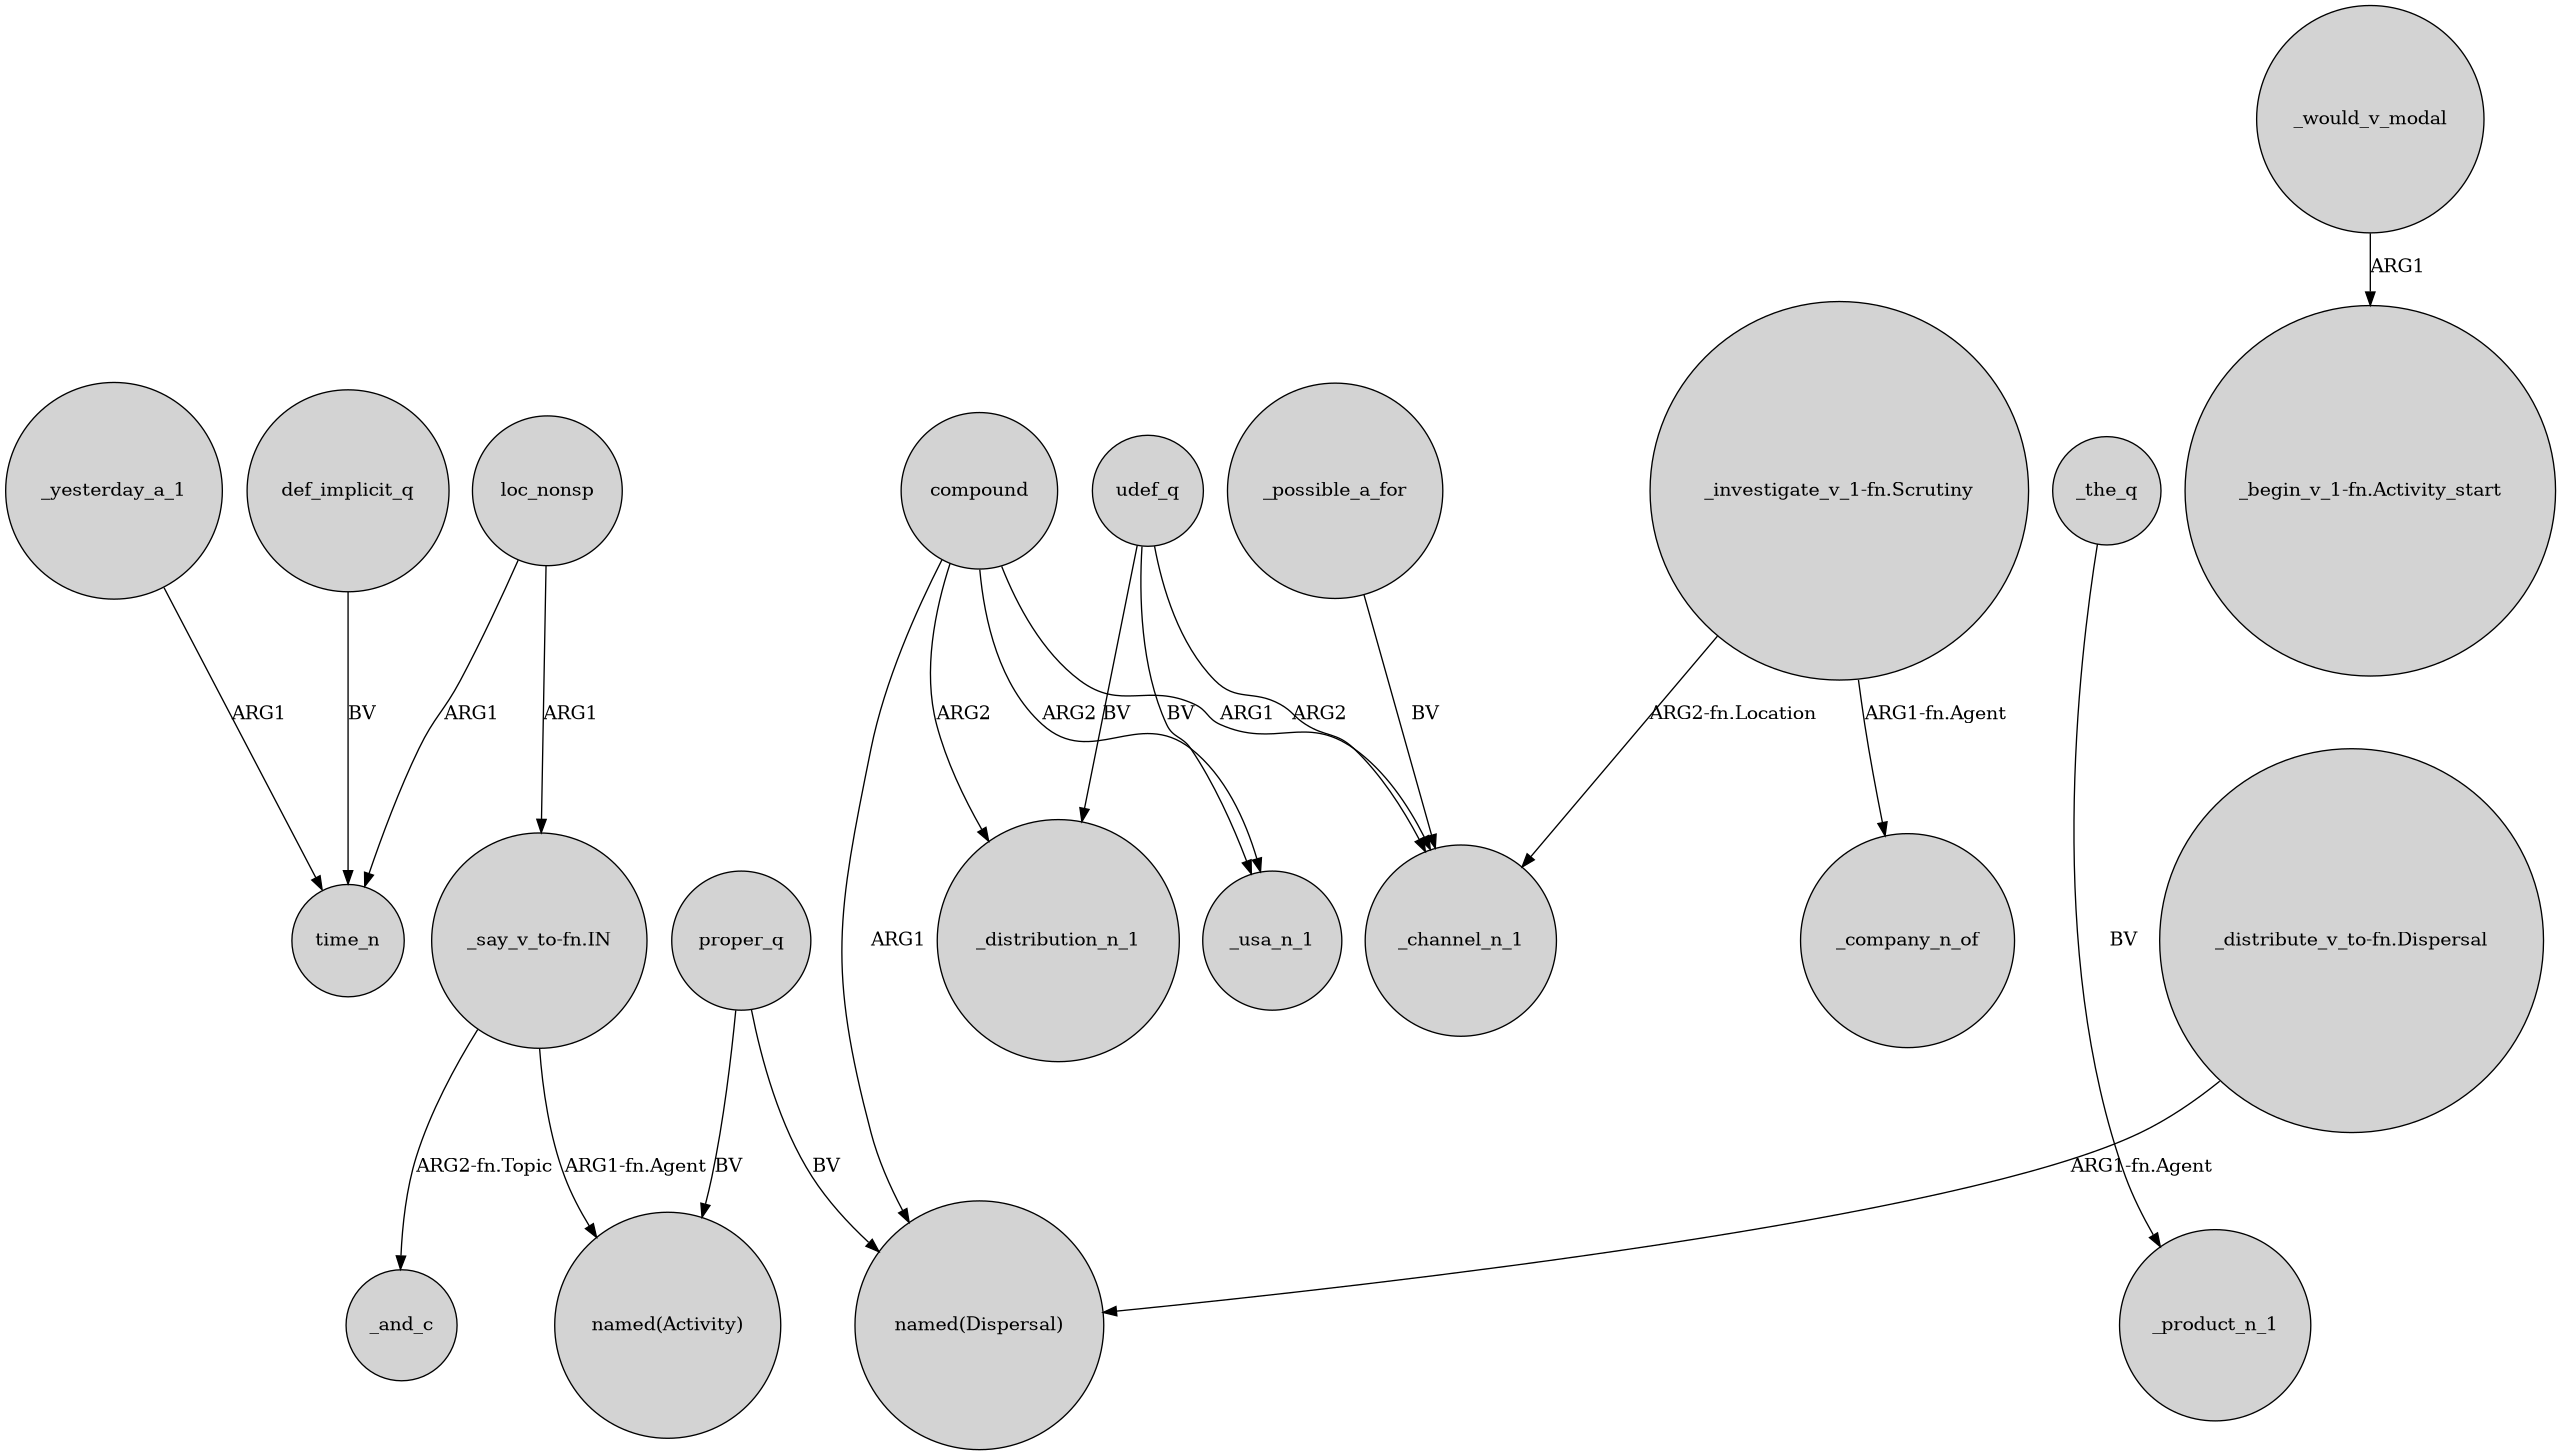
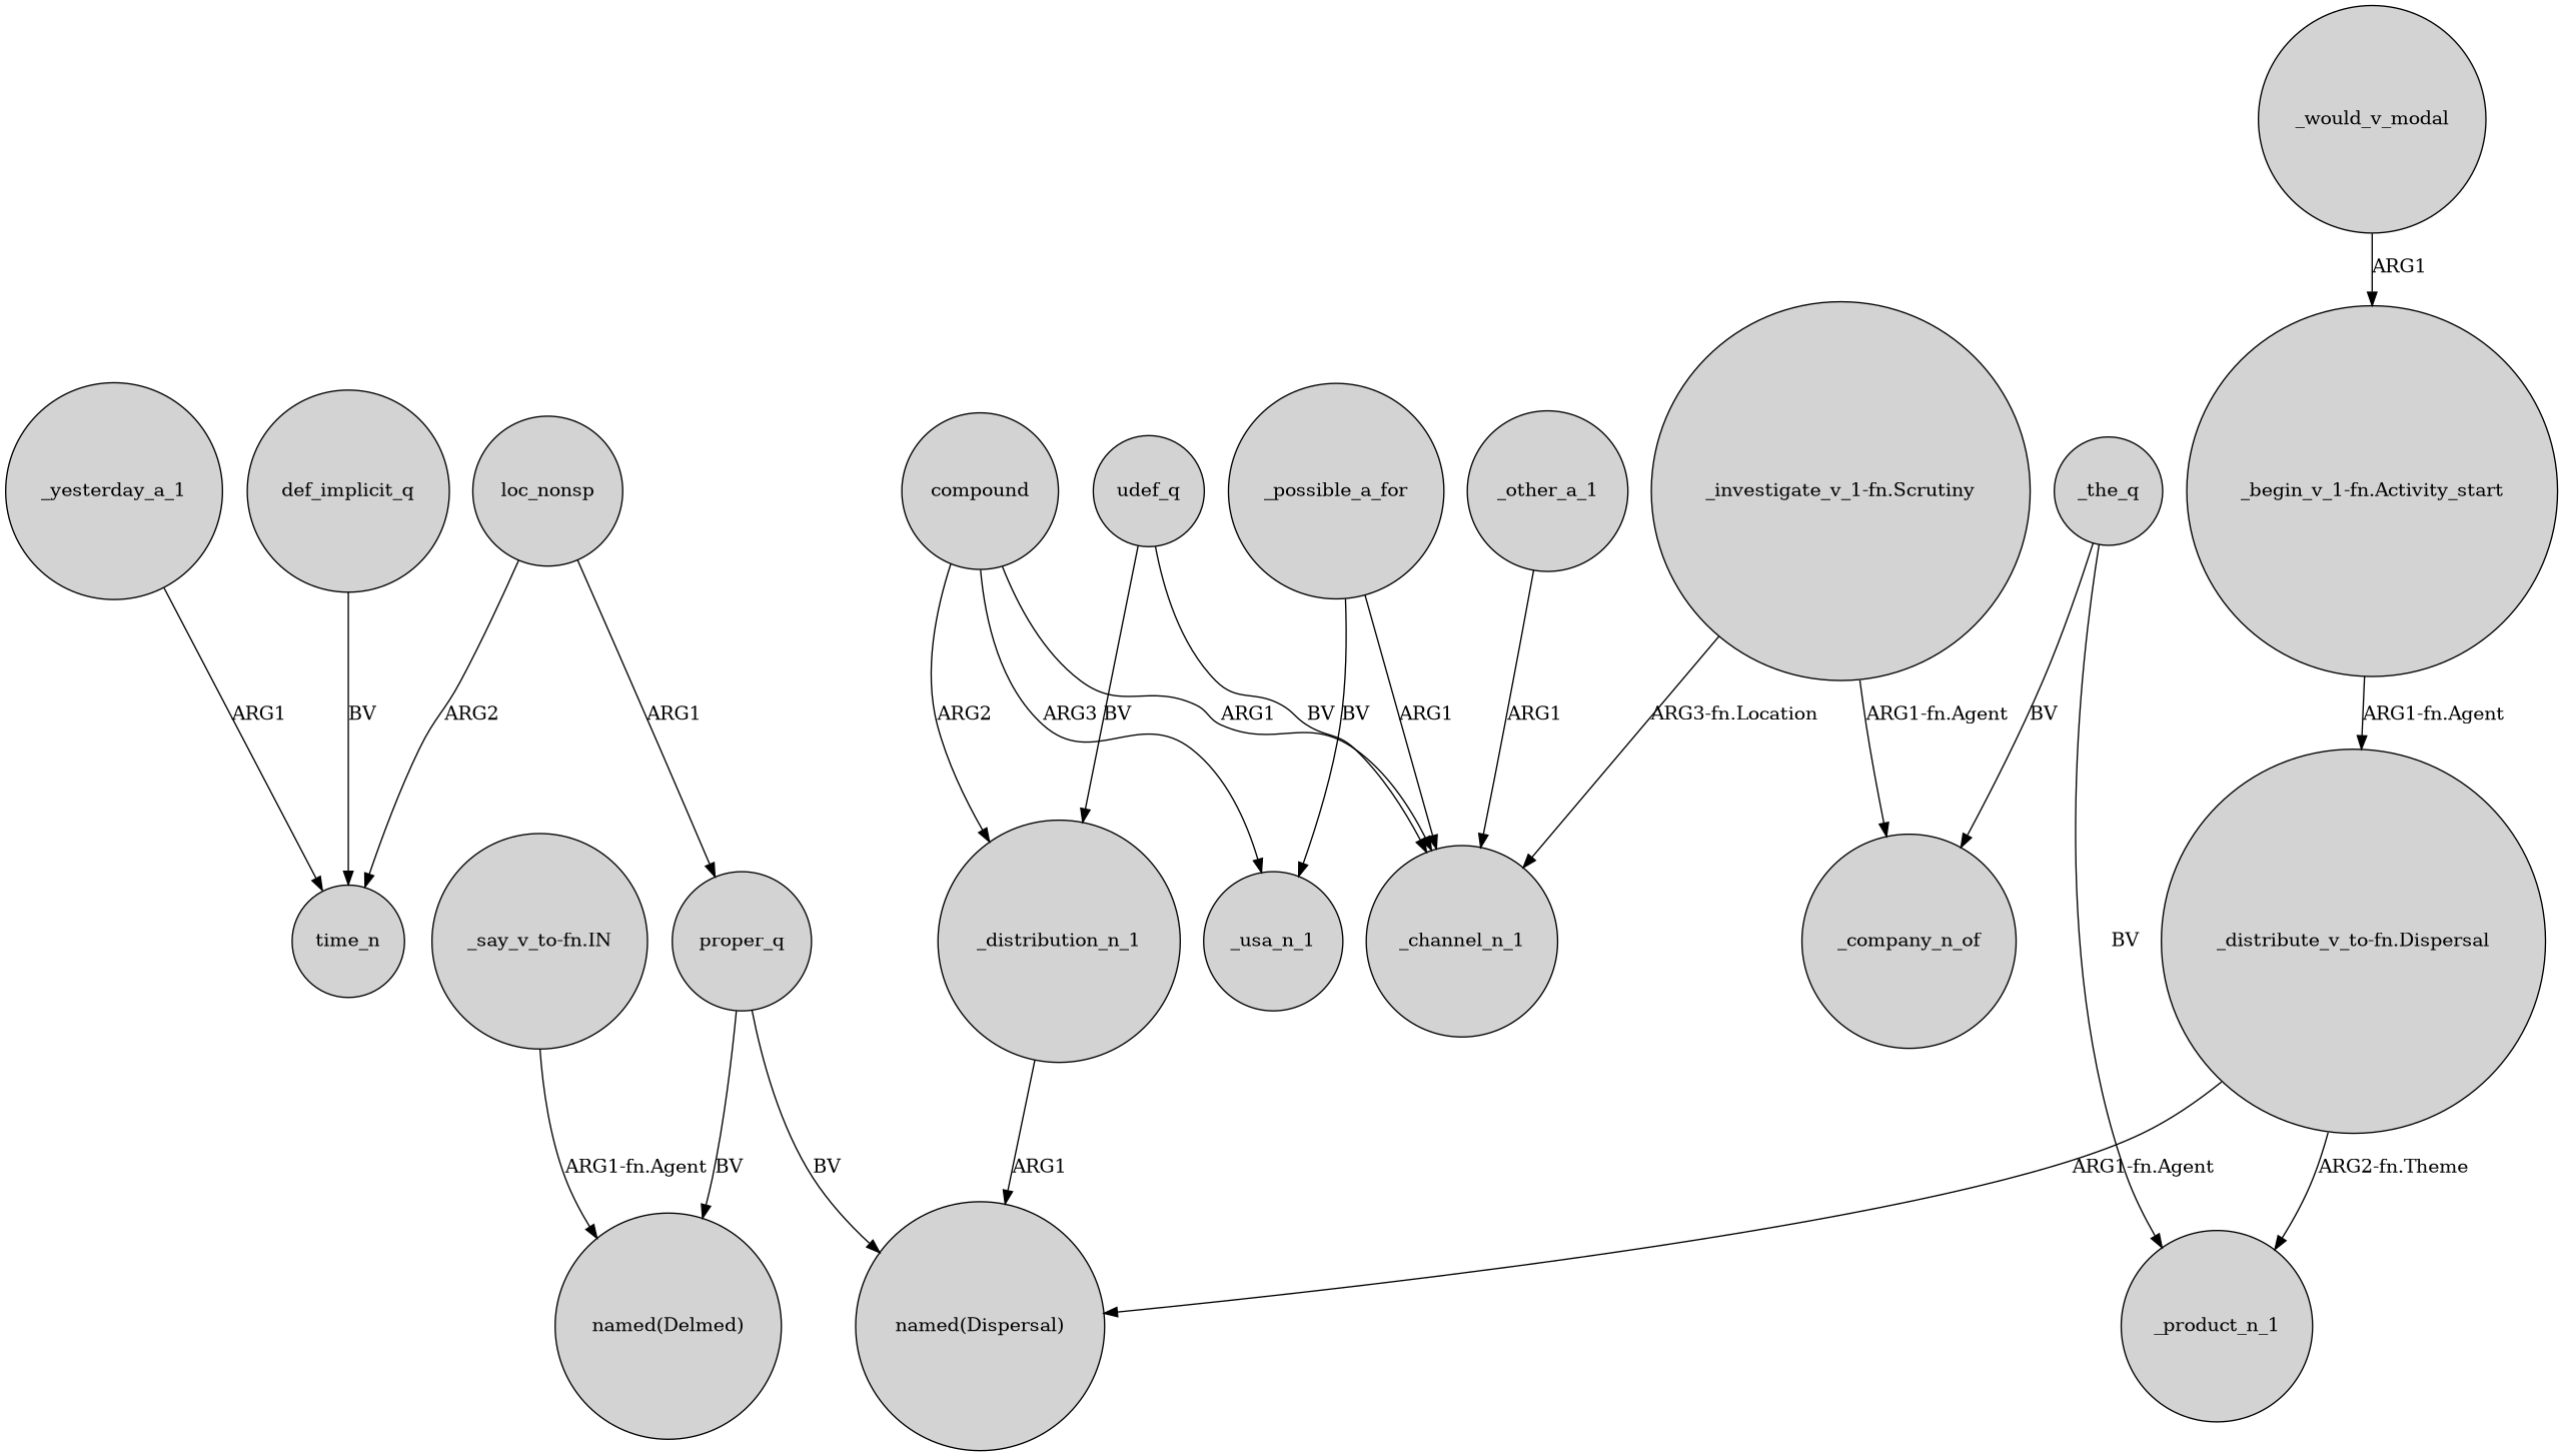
  digraph {
    node [shape=circle style=filled]
    _yesterday_a_1
    time_n
    compound
    _distribution_n_1
    _channel_n_1
    _usa_n_1
    n7 [label="named(Dispersal)"]
    "_begin_v_1-fn.Activity_start"
    "_distribute_v_to-fn.Dispersal"
    _product_n_1
    "_say_v_to-fn.IN"
-   "named(Delmed)" [label="named(Activity)"]
-   _and_c
+   "named(Delmed)"
    _possible_a_for
    udef_q
+   _other_a_1
    loc_nonsp
    _the_q
    _company_n_of
    proper_q
    "_investigate_v_1-fn.Scrutiny"
    _would_v_modal
    def_implicit_q
    _yesterday_a_1 -> time_n [label=ARG1]
    compound -> _distribution_n_1 [label=ARG2]
    compound -> _channel_n_1 [label=ARG1]
-   compound -> _usa_n_1 [label=ARG2]
-   compound -> n7 [label=ARG1]
+   compound -> _usa_n_1 [label=ARG3]
+   _distribution_n_1 -> n7 [label=ARG1]
+   "_begin_v_1-fn.Activity_start" -> "_distribute_v_to-fn.Dispersal" [label="ARG1-fn.Agent"]
    "_distribute_v_to-fn.Dispersal" -> n7 [label="ARG1-fn.Agent"]
+   "_distribute_v_to-fn.Dispersal" -> _product_n_1 [label="ARG2-fn.Theme"]
    "_say_v_to-fn.IN" -> "named(Delmed)" [label="ARG1-fn.Agent"]
-   "_say_v_to-fn.IN" -> _and_c [label="ARG2-fn.Topic"]
-   _possible_a_for -> _channel_n_1 [label=BV]
+   _possible_a_for -> _channel_n_1 [label=ARG1]
    udef_q -> _distribution_n_1 [label=BV]
-   udef_q -> _channel_n_1 [label=ARG2]
-   udef_q -> _usa_n_1 [label=BV]
-   loc_nonsp -> time_n [label=ARG1]
-   loc_nonsp -> "_say_v_to-fn.IN" [label=ARG1]
+   udef_q -> _channel_n_1 [label=BV]
+   _possible_a_for -> _usa_n_1 [label=BV]
+   _other_a_1 -> _channel_n_1 [label=ARG1]
+   loc_nonsp -> time_n [label=ARG2]
+   loc_nonsp -> proper_q [label=ARG1]
    _the_q -> _product_n_1 [label=BV]
+   _the_q -> _company_n_of [label=BV]
    proper_q -> n7 [label=BV]
    proper_q -> "named(Delmed)" [label=BV]
-   "_investigate_v_1-fn.Scrutiny" -> _channel_n_1 [label="ARG2-fn.Location"]
+   "_investigate_v_1-fn.Scrutiny" -> _channel_n_1 [label="ARG3-fn.Location"]
    "_investigate_v_1-fn.Scrutiny" -> _company_n_of [label="ARG1-fn.Agent"]
    _would_v_modal -> "_begin_v_1-fn.Activity_start" [label=ARG1]
    def_implicit_q -> time_n [label=BV]
  }
